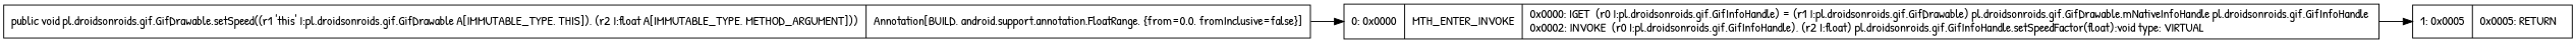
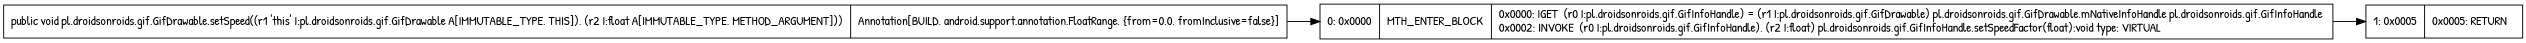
  digraph {
    rankdir=LR
    fontname="Patrick Hand"
    node [shape=record fontname="Patrick Hand"]
    edge [fontname="Patrick Hand"]
-   n1 [label="{0\:\ 0x0000|MTH_ENTER_INVOKE\l|0x0000: IGET  (r0 I:pl.droidsonroids.gif.GifInfoHandle) = (r1 I:pl.droidsonroids.gif.GifDrawable) pl.droidsonroids.gif.GifDrawable.mNativeInfoHandle pl.droidsonroids.gif.GifInfoHandle \l0x0002: INVOKE  (r0 I:pl.droidsonroids.gif.GifInfoHandle), (r2 I:float) pl.droidsonroids.gif.GifInfoHandle.setSpeedFactor(float):void type: VIRTUAL \l}"]
+   n1 [label="{0\:\ 0x0000|MTH_ENTER_BLOCK\l|0x0000: IGET  (r0 I:pl.droidsonroids.gif.GifInfoHandle) = (r1 I:pl.droidsonroids.gif.GifDrawable) pl.droidsonroids.gif.GifDrawable.mNativeInfoHandle pl.droidsonroids.gif.GifInfoHandle \l0x0002: INVOKE  (r0 I:pl.droidsonroids.gif.GifInfoHandle), (r2 I:float) pl.droidsonroids.gif.GifInfoHandle.setSpeedFactor(float):void type: VIRTUAL \l}"]
    n2 [label="{1\:\ 0x0005|0x0005: RETURN   \l}"]
    n3 [label="{public void pl.droidsonroids.gif.GifDrawable.setSpeed((r1 'this' I:pl.droidsonroids.gif.GifDrawable A[IMMUTABLE_TYPE, THIS]), (r2 I:float A[IMMUTABLE_TYPE, METHOD_ARGUMENT]))  | Annotation[BUILD, android.support.annotation.FloatRange, \{from=0.0, fromInclusive=false\}]\l}"]
    n1 -> n2
    n3 -> n1
  }
